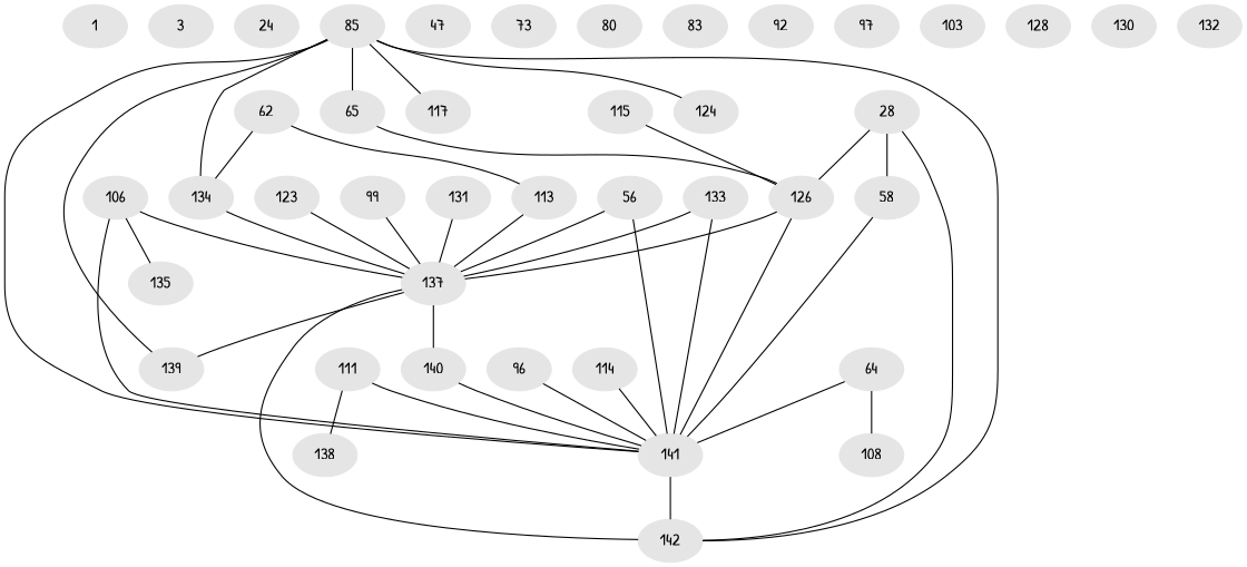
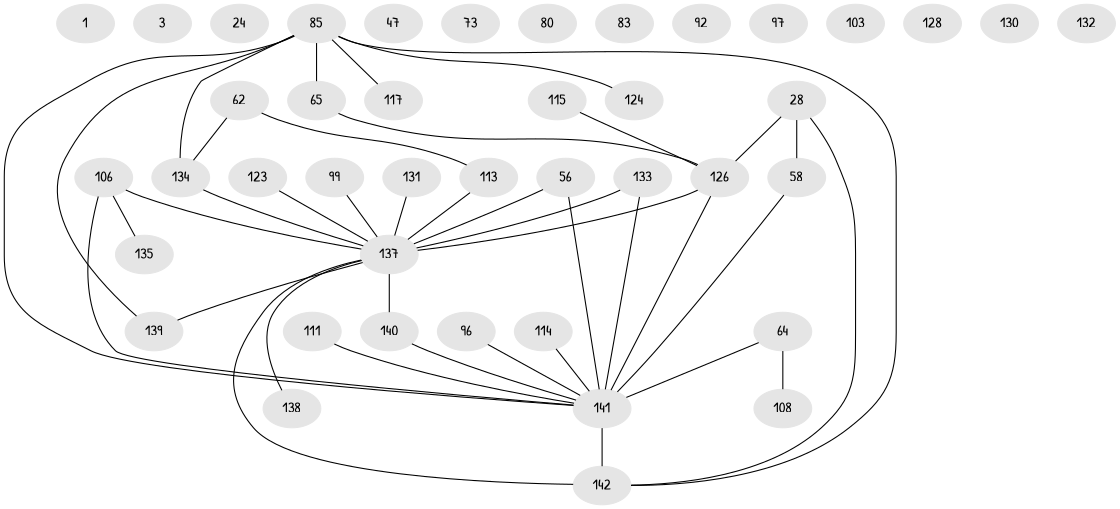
  graph {
    fontname="Patrick Hand"
    node [color=gray90 fontname="Patrick Hand" style=filled]
    edge [fontname="Patrick Hand"]
    1
    3
    24
    58 [super="+14"]
    141 [super="+16+76+116+51+112+59+101+129"]
    28
    126 [super="+122+107"]
    142 [super="+91+81"]
    137 [super="+120+102+89+109"]
    47
    56 [super="+11+52"]
    139 [super="+25+44+42+93"]
    140 [super="+41+136+104+110"]
    138 [super="+127"]
    113 [super="+49"]
    62
    134
    64 [super="+13"]
    108
    65 [super="+63"]
    73 [super="+68"]
    80
    83
    85 [super="+8"]
    117
    124
    92
    96
    97
    99 [super="+53"]
    103
    106 [super="+40+38+75+43+35"]
    135 [super="+82"]
    111
    114 [super="+71"]
    115
    123 [super="+26+29"]
    128
    130
    131
    132
    133 [super="+119"]
    58 -- 141
    141 -- 142 [weight=2]
    28 -- 58 [weight=2]
    28 -- 126
    28 -- 142
    126 -- 141
    126 -- 137 [weight=5]
    137 -- 142 [weight=2]
    137 -- 139 [weight=2]
    137 -- 140 [weight=2]
-   111 -- 138
+   137 -- 138
    56 -- 141 [weight=4]
    56 -- 137
    140 -- 141
    113 -- 137 [weight=3]
    62 -- 113
    62 -- 134
    134 -- 137 [weight=2]
    64 -- 141 [weight=2]
    64 -- 108
    65 -- 126
    85 -- 141 [weight=2]
    85 -- 142
    85 -- 139
    85 -- 134 [weight=2]
    85 -- 65 [weight=3]
    85 -- 117 [weight=2]
    85 -- 124
    96 -- 141
    99 -- 137
    106 -- 141
    106 -- 137 [weight=3]
    106 -- 135
    111 -- 141 [weight=2]
    114 -- 141
    115 -- 126
    123 -- 137
    131 -- 137
    133 -- 141
    133 -- 137
  }
